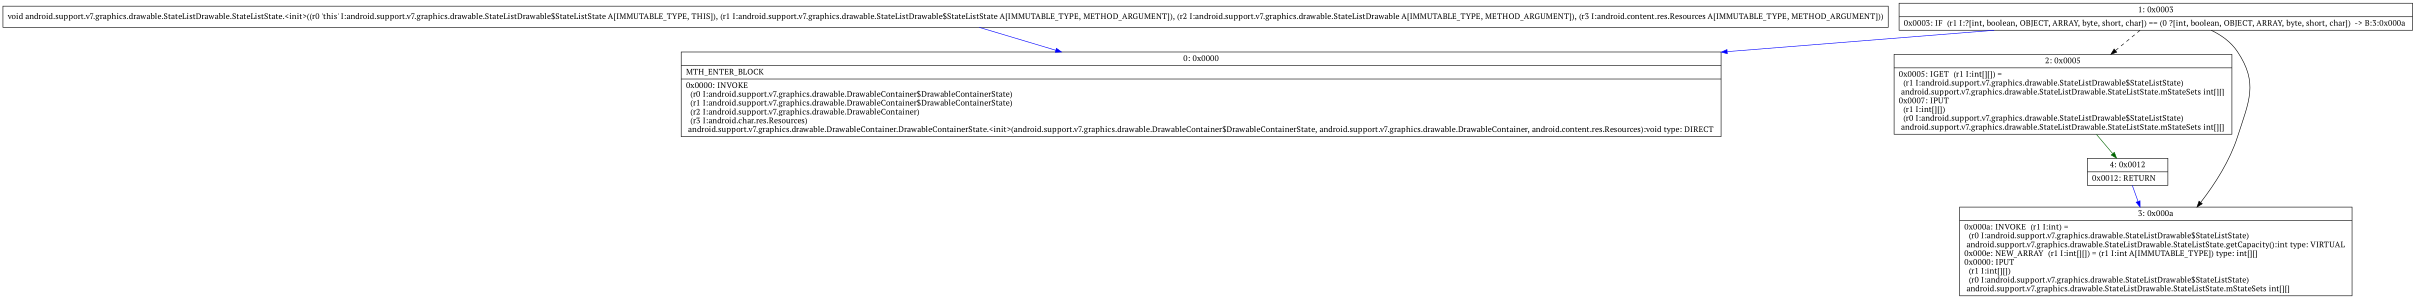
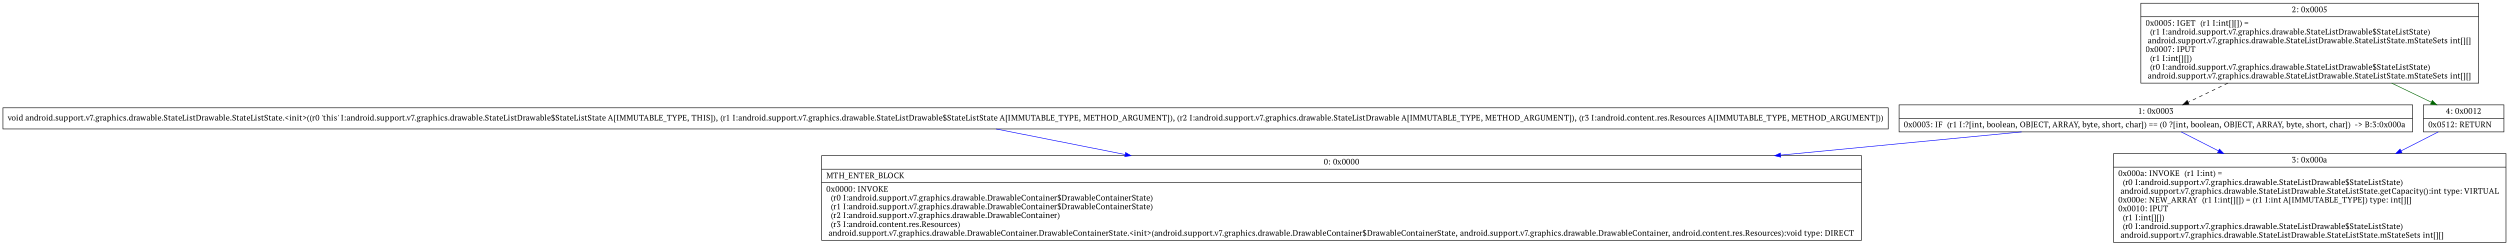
  digraph {
    fontname="PT Serif"
    node [fontname="PT Serif" shape=record]
    edge [color=blue fontname="PT Serif"]
-   n1 [label="{0\:\ 0x0000|MTH_ENTER_BLOCK\l|0x0000: INVOKE  \l  (r0 I:android.support.v7.graphics.drawable.DrawableContainer$DrawableContainerState)\l  (r1 I:android.support.v7.graphics.drawable.DrawableContainer$DrawableContainerState)\l  (r2 I:android.support.v7.graphics.drawable.DrawableContainer)\l  (r3 I:android.char.res.Resources)\l android.support.v7.graphics.drawable.DrawableContainer.DrawableContainerState.\<init\>(android.support.v7.graphics.drawable.DrawableContainer$DrawableContainerState, android.support.v7.graphics.drawable.DrawableContainer, android.content.res.Resources):void type: DIRECT \l}"]
+   n1 [label="{0\:\ 0x0000|MTH_ENTER_BLOCK\l|0x0000: INVOKE  \l  (r0 I:android.support.v7.graphics.drawable.DrawableContainer$DrawableContainerState)\l  (r1 I:android.support.v7.graphics.drawable.DrawableContainer$DrawableContainerState)\l  (r2 I:android.support.v7.graphics.drawable.DrawableContainer)\l  (r3 I:android.content.res.Resources)\l android.support.v7.graphics.drawable.DrawableContainer.DrawableContainerState.\<init\>(android.support.v7.graphics.drawable.DrawableContainer$DrawableContainerState, android.support.v7.graphics.drawable.DrawableContainer, android.content.res.Resources):void type: DIRECT \l}"]
    n2 [label="{1\:\ 0x0003|0x0003: IF  (r1 I:?[int, boolean, OBJECT, ARRAY, byte, short, char]) == (0 ?[int, boolean, OBJECT, ARRAY, byte, short, char])  \-\> B:3:0x000a \l}"]
    n3 [label="{2\:\ 0x0005|0x0005: IGET  (r1 I:int[][]) = \l  (r1 I:android.support.v7.graphics.drawable.StateListDrawable$StateListState)\l android.support.v7.graphics.drawable.StateListDrawable.StateListState.mStateSets int[][] \l0x0007: IPUT  \l  (r1 I:int[][])\l  (r0 I:android.support.v7.graphics.drawable.StateListDrawable$StateListState)\l android.support.v7.graphics.drawable.StateListDrawable.StateListState.mStateSets int[][] \l}"]
-   n4 [label="{3\:\ 0x000a|0x000a: INVOKE  (r1 I:int) = \l  (r0 I:android.support.v7.graphics.drawable.StateListDrawable$StateListState)\l android.support.v7.graphics.drawable.StateListDrawable.StateListState.getCapacity():int type: VIRTUAL \l0x000e: NEW_ARRAY  (r1 I:int[][]) = (r1 I:int A[IMMUTABLE_TYPE]) type: int[][] \l0x0000: IPUT  \l  (r1 I:int[][])\l  (r0 I:android.support.v7.graphics.drawable.StateListDrawable$StateListState)\l android.support.v7.graphics.drawable.StateListDrawable.StateListState.mStateSets int[][] \l}"]
-   n5 [label="{4\:\ 0x0012|0x0012: RETURN   \l}"]
+   n4 [label="{3\:\ 0x000a|0x000a: INVOKE  (r1 I:int) = \l  (r0 I:android.support.v7.graphics.drawable.StateListDrawable$StateListState)\l android.support.v7.graphics.drawable.StateListDrawable.StateListState.getCapacity():int type: VIRTUAL \l0x000e: NEW_ARRAY  (r1 I:int[][]) = (r1 I:int A[IMMUTABLE_TYPE]) type: int[][] \l0x0010: IPUT  \l  (r1 I:int[][])\l  (r0 I:android.support.v7.graphics.drawable.StateListDrawable$StateListState)\l android.support.v7.graphics.drawable.StateListDrawable.StateListState.mStateSets int[][] \l}"]
+   n5 [label="{4\:\ 0x0012|0x0512: RETURN   \l}"]
    n6 [label="{void android.support.v7.graphics.drawable.StateListDrawable.StateListState.\<init\>((r0 'this' I:android.support.v7.graphics.drawable.StateListDrawable$StateListState A[IMMUTABLE_TYPE, THIS]), (r1 I:android.support.v7.graphics.drawable.StateListDrawable$StateListState A[IMMUTABLE_TYPE, METHOD_ARGUMENT]), (r2 I:android.support.v7.graphics.drawable.StateListDrawable A[IMMUTABLE_TYPE, METHOD_ARGUMENT]), (r3 I:android.content.res.Resources A[IMMUTABLE_TYPE, METHOD_ARGUMENT])) }"]
    n2 -> n1
-   n2 -> n3 [color=black style=dashed]
-   n2 -> n4 [color=black]
+   n3 -> n2 [color=black style=dashed]
+   n2 -> n4
    n3 -> n5 [color=darkgreen]
    n5 -> n4
    n6 -> n1
  }
